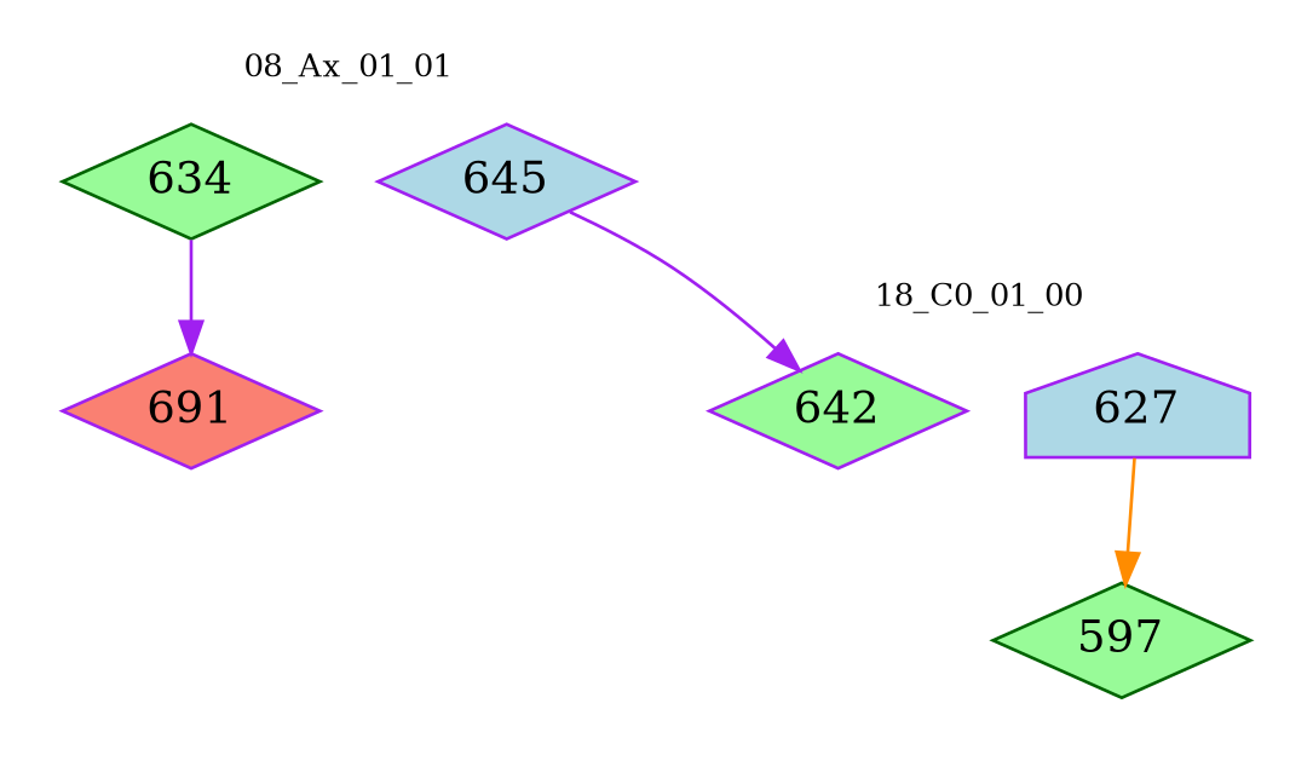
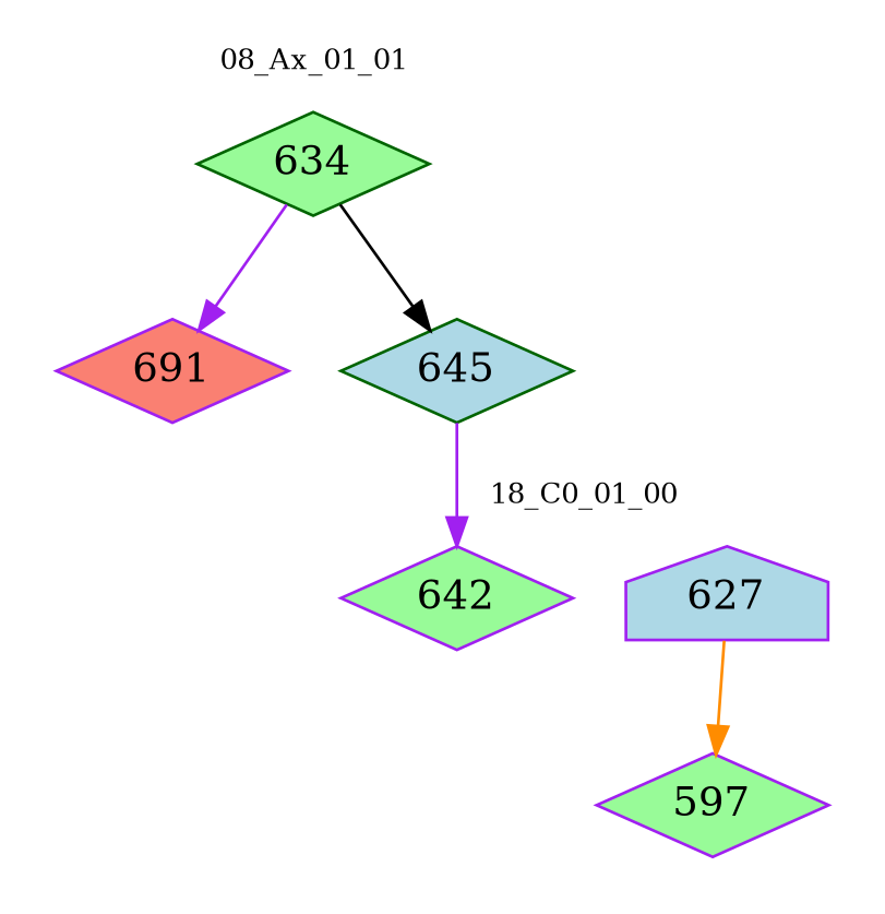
  digraph {
    node [color=purple fillcolor=palegreen shape=diamond style=filled]
    edge [color=purple]
    n1 [color=darkgreen label=634]
    n2 [fillcolor=salmon label=691]
-   n3 [fillcolor=lightblue label=645]
+   n3 [color=darkgreen fillcolor=lightblue label=645]
    n4 [fillcolor=lightblue label=627 shape=house]
-   n5 [color=darkgreen label=597]
+   n5 [label=597]
    n6 [label=642]
    subgraph cluster_1 {
      color=white
      fontsize=10
      label="08_Ax_01_01"
      n1
      n2
      n3
    }
    subgraph cluster_2 {
      color=white
      fontsize=10
      label="18_C0_01_00"
      n4
      n5
      n6
    }
    n1 -> n2
+   n1 -> n3 [color=black]
    n3 -> n6
    n4 -> n5 [color=darkorange]
  }
